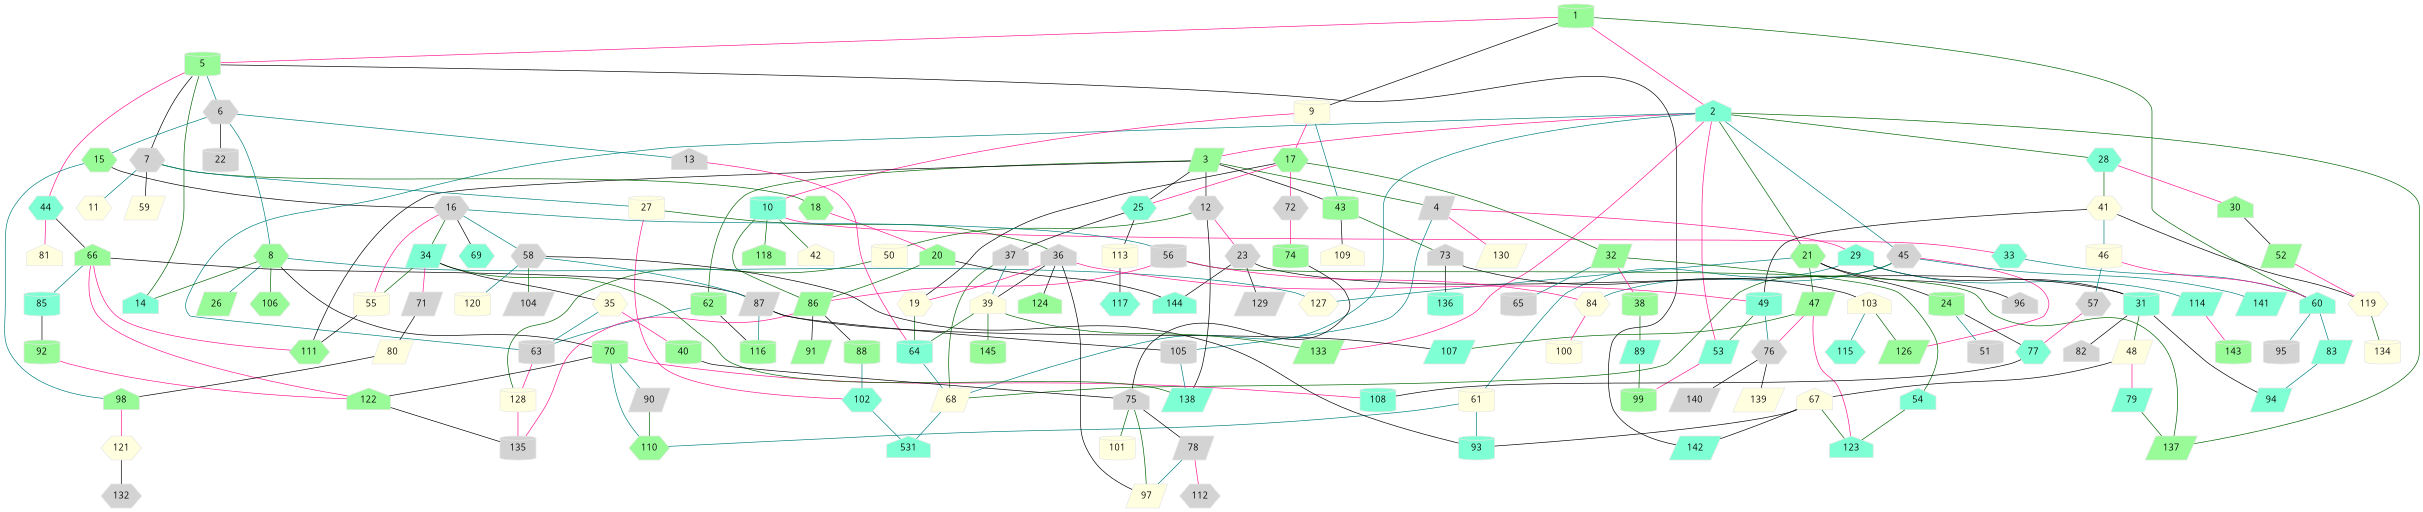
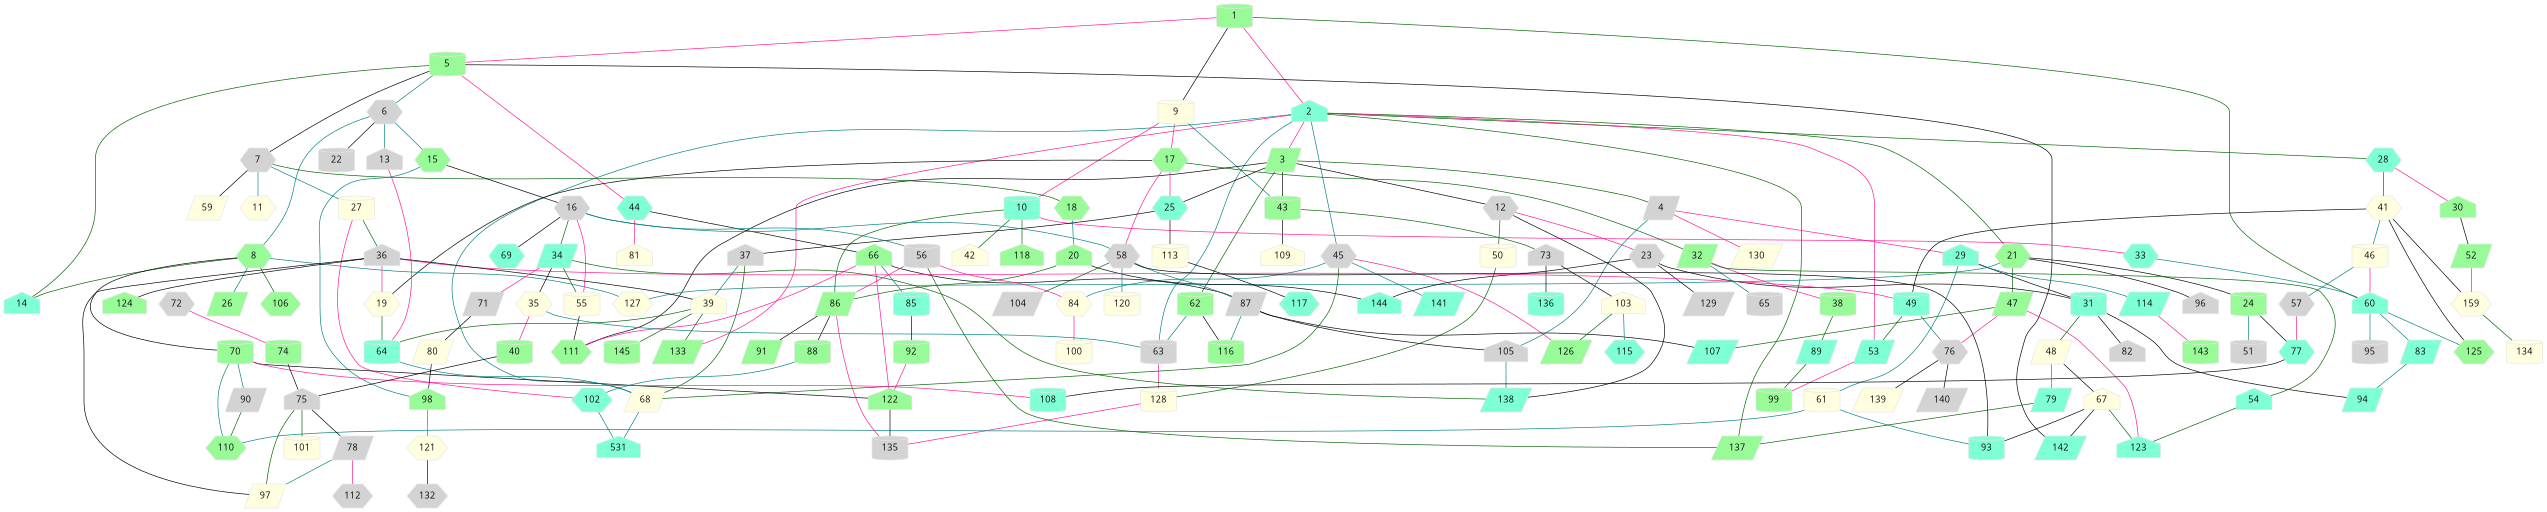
  graph {
    fontname="Open Sans"
    node [color=gray90 fillcolor=palegreen fontname="Open Sans" shape=cylinder style=filled]
    edge [color=black fontname="Open Sans"]
    2 [fillcolor=aquamarine shape=house]
    1
    5
    9 [fillcolor=lightyellow]
    60 [fillcolor=aquamarine shape=house]
    3 [shape=parallelogram]
    21 [shape=hexagon]
    28 [fillcolor=aquamarine shape=hexagon]
    45 [fillcolor=lightgrey shape=hexagon]
    53 [fillcolor=aquamarine shape=parallelogram]
    63 [fillcolor=lightgrey]
    68 [fillcolor=lightyellow shape=parallelogram]
    133 [shape=parallelogram]
    137 [shape=parallelogram]
    6 [fillcolor=lightgrey shape=hexagon]
    7 [fillcolor=lightgrey shape=hexagon]
    14 [fillcolor=aquamarine shape=house]
    44 [fillcolor=aquamarine shape=hexagon]
    142 [fillcolor=aquamarine shape=parallelogram]
    43
    10 [fillcolor=aquamarine]
    17 [shape=hexagon]
+   125 [shape=hexagon]
    83 [fillcolor=aquamarine shape=parallelogram]
    95 [fillcolor=lightgrey]
    4 [fillcolor=lightgrey shape=parallelogram]
    12 [fillcolor=lightgrey shape=hexagon]
    25 [fillcolor=aquamarine shape=hexagon]
    62
    111 [shape=hexagon]
    127 [fillcolor=lightyellow shape=hexagon]
    24
    47 [shape=parallelogram]
    96 [fillcolor=lightgrey shape=house]
    41 [fillcolor=lightyellow shape=hexagon]
    30 [shape=house]
    84 [fillcolor=lightyellow shape=hexagon]
    126 [shape=parallelogram]
    141 [fillcolor=aquamarine shape=parallelogram]
    99
    128 [fillcolor=lightyellow]
    n42 [fillcolor=aquamarine label=531 shape=house]
    29 [fillcolor=aquamarine shape=house]
-   105 [fillcolor=lightgrey]
+   105 [fillcolor=lightgrey shape=house]
    130 [fillcolor=lightyellow shape=parallelogram]
    23 [fillcolor=lightgrey shape=hexagon]
    50 [fillcolor=lightyellow]
    138 [fillcolor=aquamarine shape=parallelogram]
    37 [fillcolor=lightgrey shape=house]
    113 [fillcolor=lightyellow]
    73 [fillcolor=lightgrey shape=house]
    109 [fillcolor=lightyellow shape=house]
    116
    31 [fillcolor=aquamarine]
    61 [fillcolor=lightyellow]
    114 [fillcolor=aquamarine shape=parallelogram]
    8 [shape=hexagon]
    13 [fillcolor=lightgrey shape=house]
    15 [shape=hexagon]
    22 [fillcolor=lightgrey]
    11 [fillcolor=lightyellow shape=hexagon]
    18 [shape=hexagon]
    27 [fillcolor=lightyellow]
    59 [fillcolor=lightyellow shape=parallelogram]
    66 [shape=house]
    81 [fillcolor=lightyellow shape=house]
    26 [shape=parallelogram]
    70
    106 [shape=hexagon]
    64 [fillcolor=aquamarine]
    16 [fillcolor=lightgrey shape=hexagon]
    98 [shape=house]
    20 [shape=house]
    36 [fillcolor=lightgrey shape=house]
    102 [fillcolor=aquamarine shape=hexagon]
    110 [shape=hexagon]
    122 [shape=house]
    90 [fillcolor=lightgrey shape=parallelogram]
    108 [fillcolor=aquamarine]
    33 [fillcolor=aquamarine shape=hexagon]
    42 [fillcolor=lightyellow shape=house]
    86 [shape=parallelogram]
    118 [shape=house]
    19 [fillcolor=lightyellow shape=hexagon]
    32 [shape=parallelogram]
    72 [fillcolor=lightgrey shape=hexagon]
    88
    91 [shape=parallelogram]
    135 [fillcolor=lightgrey]
    144 [fillcolor=aquamarine shape=house]
    129 [fillcolor=lightgrey shape=parallelogram]
    34 [fillcolor=aquamarine shape=parallelogram]
    55 [fillcolor=lightyellow]
    56 [fillcolor=lightgrey]
    58 [fillcolor=lightgrey shape=hexagon]
    69 [fillcolor=aquamarine shape=hexagon]
    121 [fillcolor=lightyellow shape=hexagon]
    35 [fillcolor=lightyellow shape=hexagon]
    71 [fillcolor=lightgrey shape=parallelogram]
    87 [fillcolor=lightgrey shape=parallelogram]
    93 [fillcolor=aquamarine]
    104 [fillcolor=lightgrey shape=parallelogram]
    120 [fillcolor=lightyellow]
    38
    54 [fillcolor=aquamarine shape=house]
    65 [fillcolor=lightgrey]
    74
    51 [fillcolor=lightgrey]
    77 [fillcolor=aquamarine shape=hexagon]
    76 [fillcolor=lightgrey shape=hexagon]
    107 [fillcolor=aquamarine shape=parallelogram]
    123 [fillcolor=aquamarine shape=house]
    48 [fillcolor=lightyellow shape=parallelogram]
    82 [fillcolor=lightgrey shape=house]
    94 [fillcolor=aquamarine shape=parallelogram]
    49 [fillcolor=aquamarine]
    46 [fillcolor=lightyellow]
-   119 [fillcolor=lightyellow shape=hexagon]
+   119 [fillcolor=lightyellow shape=hexagon label=159]
    39 [fillcolor=lightyellow shape=house]
    117 [fillcolor=aquamarine shape=hexagon]
    97 [fillcolor=lightyellow shape=parallelogram]
    124 [shape=house]
    52 [shape=parallelogram]
    143
    67 [fillcolor=lightyellow shape=house]
    79 [fillcolor=aquamarine shape=parallelogram]
    89 [fillcolor=aquamarine shape=parallelogram]
    40
    80 [fillcolor=lightyellow shape=parallelogram]
    75 [fillcolor=lightgrey shape=house]
    145
    78 [fillcolor=lightgrey shape=parallelogram]
    101 [fillcolor=lightyellow]
    57 [fillcolor=lightgrey shape=hexagon]
    134 [fillcolor=lightyellow]
    103 [fillcolor=lightyellow shape=house]
    136 [fillcolor=aquamarine]
    85 [fillcolor=aquamarine]
    100 [fillcolor=lightyellow]
    139 [fillcolor=lightyellow shape=parallelogram]
    140 [fillcolor=lightgrey shape=parallelogram]
    92
    115 [fillcolor=aquamarine shape=hexagon]
    112 [fillcolor=lightgrey shape=hexagon]
    132 [fillcolor=lightgrey shape=hexagon]
    2 -- 3 [color=deeppink]
    2 -- 21 [color=darkgreen]
    2 -- 28 [color=darkgreen]
    2 -- 45 [color=teal]
    2 -- 53 [color=deeppink]
    2 -- 63 [color=teal]
    2 -- 68 [color=teal]
    2 -- 133 [color=deeppink]
    2 -- 137 [color=darkgreen]
    1 -- 2 [color=deeppink]
    1 -- 5 [color=deeppink]
    1 -- 9
    1 -- 60 [color=darkgreen]
    5 -- 6 [color=teal]
    5 -- 7
    5 -- 14 [color=darkgreen]
    5 -- 44 [color=deeppink]
    5 -- 142
    9 -- 43 [color=teal]
    9 -- 10 [color=deeppink]
    9 -- 17 [color=deeppink]
+   60 -- 125 [color=teal]
    60 -- 83 [color=teal]
    60 -- 95 [color=teal]
    3 -- 43
    3 -- 4 [color=darkgreen]
    3 -- 12
    3 -- 25
    3 -- 62 [color=darkgreen]
    3 -- 111
    21 -- 127 [color=teal]
    21 -- 24
    21 -- 47 [color=darkgreen]
    21 -- 96
    28 -- 41 [color=darkgreen]
    28 -- 30 [color=deeppink]
    45 -- 68 [color=darkgreen]
    45 -- 84 [color=teal]
    45 -- 126 [color=deeppink]
    45 -- 141 [color=teal]
    53 -- 99 [color=deeppink]
    63 -- 128 [color=deeppink]
    68 -- n42 [color=teal]
    6 -- 8 [color=teal]
    6 -- 13 [color=teal]
    6 -- 15 [color=teal]
    6 -- 22
    7 -- 11 [color=teal]
    7 -- 18 [color=darkgreen]
    7 -- 27 [color=teal]
    7 -- 59
    44 -- 66
    44 -- 81 [color=deeppink]
    43 -- 73 [color=darkgreen]
    43 -- 109
    10 -- 33 [color=deeppink]
    10 -- 42 [color=darkgreen]
    10 -- 86 [color=darkgreen]
    10 -- 118 [color=darkgreen]
    17 -- 25 [color=deeppink]
    17 -- 19
    17 -- 32 [color=darkgreen]
-   17 -- 72 [color=deeppink]
+   17 -- 58 [color=deeppink]
    83 -- 94 [color=teal]
    4 -- 29 [color=deeppink]
    4 -- 105 [color=teal]
    4 -- 130 [color=deeppink]
    12 -- 23 [color=deeppink]
    12 -- 50 [color=darkgreen]
    12 -- 138
    25 -- 37
    25 -- 113
    62 -- 63 [color=teal]
    62 -- 116
    24 -- 51 [color=teal]
    24 -- 77
    47 -- 76 [color=deeppink]
    47 -- 107 [color=darkgreen]
    47 -- 123 [color=deeppink]
+   41 -- 125
    41 -- 49
    41 -- 46 [color=teal]
    41 -- 119
    30 -- 52
    84 -- 100 [color=deeppink]
    128 -- 135 [color=deeppink]
    29 -- 31
    29 -- 61 [color=teal]
    29 -- 114 [color=teal]
    105 -- 138 [color=teal]
    23 -- 31
    23 -- 144
    23 -- 129
    50 -- 128 [color=darkgreen]
    37 -- 68 [color=darkgreen]
    37 -- 39 [color=teal]
    113 -- 117
    73 -- 103
    73 -- 136
    31 -- 48 [color=darkgreen]
    31 -- 82
    31 -- 94
    61 -- 110 [color=teal]
    61 -- 93 [color=teal]
    114 -- 143 [color=deeppink]
    8 -- 14 [color=darkgreen]
    8 -- 127 [color=teal]
    8 -- 26 [color=teal]
    8 -- 70
    8 -- 106 [color=darkgreen]
    13 -- 64 [color=deeppink]
    15 -- 16
    15 -- 98 [color=teal]
-   18 -- 20 [color=deeppink]
+   18 -- 20 [color=teal]
    27 -- 36 [color=darkgreen]
    27 -- 102 [color=deeppink]
    66 -- 111 [color=deeppink]
    66 -- 122 [color=deeppink]
    66 -- 87
    66 -- 85 [color=teal]
    70 -- 110 [color=teal]
    70 -- 122
    70 -- 90 [color=teal]
    70 -- 108 [color=deeppink]
    64 -- 68 [color=teal]
    16 -- 34 [color=darkgreen]
    16 -- 55 [color=deeppink]
    16 -- 56 [color=teal]
    16 -- 58 [color=teal]
    16 -- 69
    98 -- 121 [color=deeppink]
    20 -- 86 [color=darkgreen]
    20 -- 144
    36 -- 19 [color=deeppink]
    36 -- 49 [color=deeppink]
    36 -- 39
    36 -- 97
    36 -- 124
    102 -- n42 [color=teal]
    122 -- 135
    90 -- 110 [color=darkgreen]
    33 -- 60 [color=teal]
    86 -- 88
    86 -- 91
    86 -- 135 [color=deeppink]
    19 -- 64 [color=darkgreen]
    32 -- 38 [color=deeppink]
    32 -- 54 [color=darkgreen]
    32 -- 65 [color=teal]
    72 -- 74 [color=deeppink]
    88 -- 102 [color=teal]
    34 -- 138 [color=darkgreen]
    34 -- 55 [color=darkgreen]
    34 -- 35
    34 -- 71 [color=deeppink]
    55 -- 111
    56 -- 137 [color=darkgreen]
    56 -- 84 [color=deeppink]
    56 -- 86 [color=deeppink]
    58 -- 87 [color=teal]
    58 -- 93
    58 -- 104 [color=darkgreen]
    58 -- 120 [color=teal]
    121 -- 132
    35 -- 63 [color=teal]
    35 -- 40 [color=deeppink]
    71 -- 80
    87 -- 105
    87 -- 116 [color=teal]
    87 -- 107
    38 -- 89 [color=darkgreen]
    54 -- 123 [color=darkgreen]
    74 -- 75
    77 -- 108
    76 -- 139
    76 -- 140
    48 -- 67
    48 -- 79 [color=deeppink]
    49 -- 53 [color=darkgreen]
    49 -- 76 [color=teal]
    46 -- 60 [color=deeppink]
    46 -- 57 [color=teal]
    119 -- 134 [color=darkgreen]
    39 -- 133 [color=darkgreen]
    39 -- 64 [color=darkgreen]
    39 -- 145 [color=darkgreen]
    52 -- 119 [color=deeppink]
    67 -- 142
    67 -- 93
    67 -- 123 [color=darkgreen]
    79 -- 137 [color=darkgreen]
    89 -- 99 [color=darkgreen]
    40 -- 75
    80 -- 98
    75 -- 97 [color=darkgreen]
    75 -- 78
    75 -- 101 [color=darkgreen]
    78 -- 97 [color=teal]
    78 -- 112 [color=deeppink]
    57 -- 77 [color=deeppink]
    103 -- 126 [color=darkgreen]
    103 -- 115 [color=teal]
    85 -- 92
    92 -- 122 [color=deeppink]
  }
